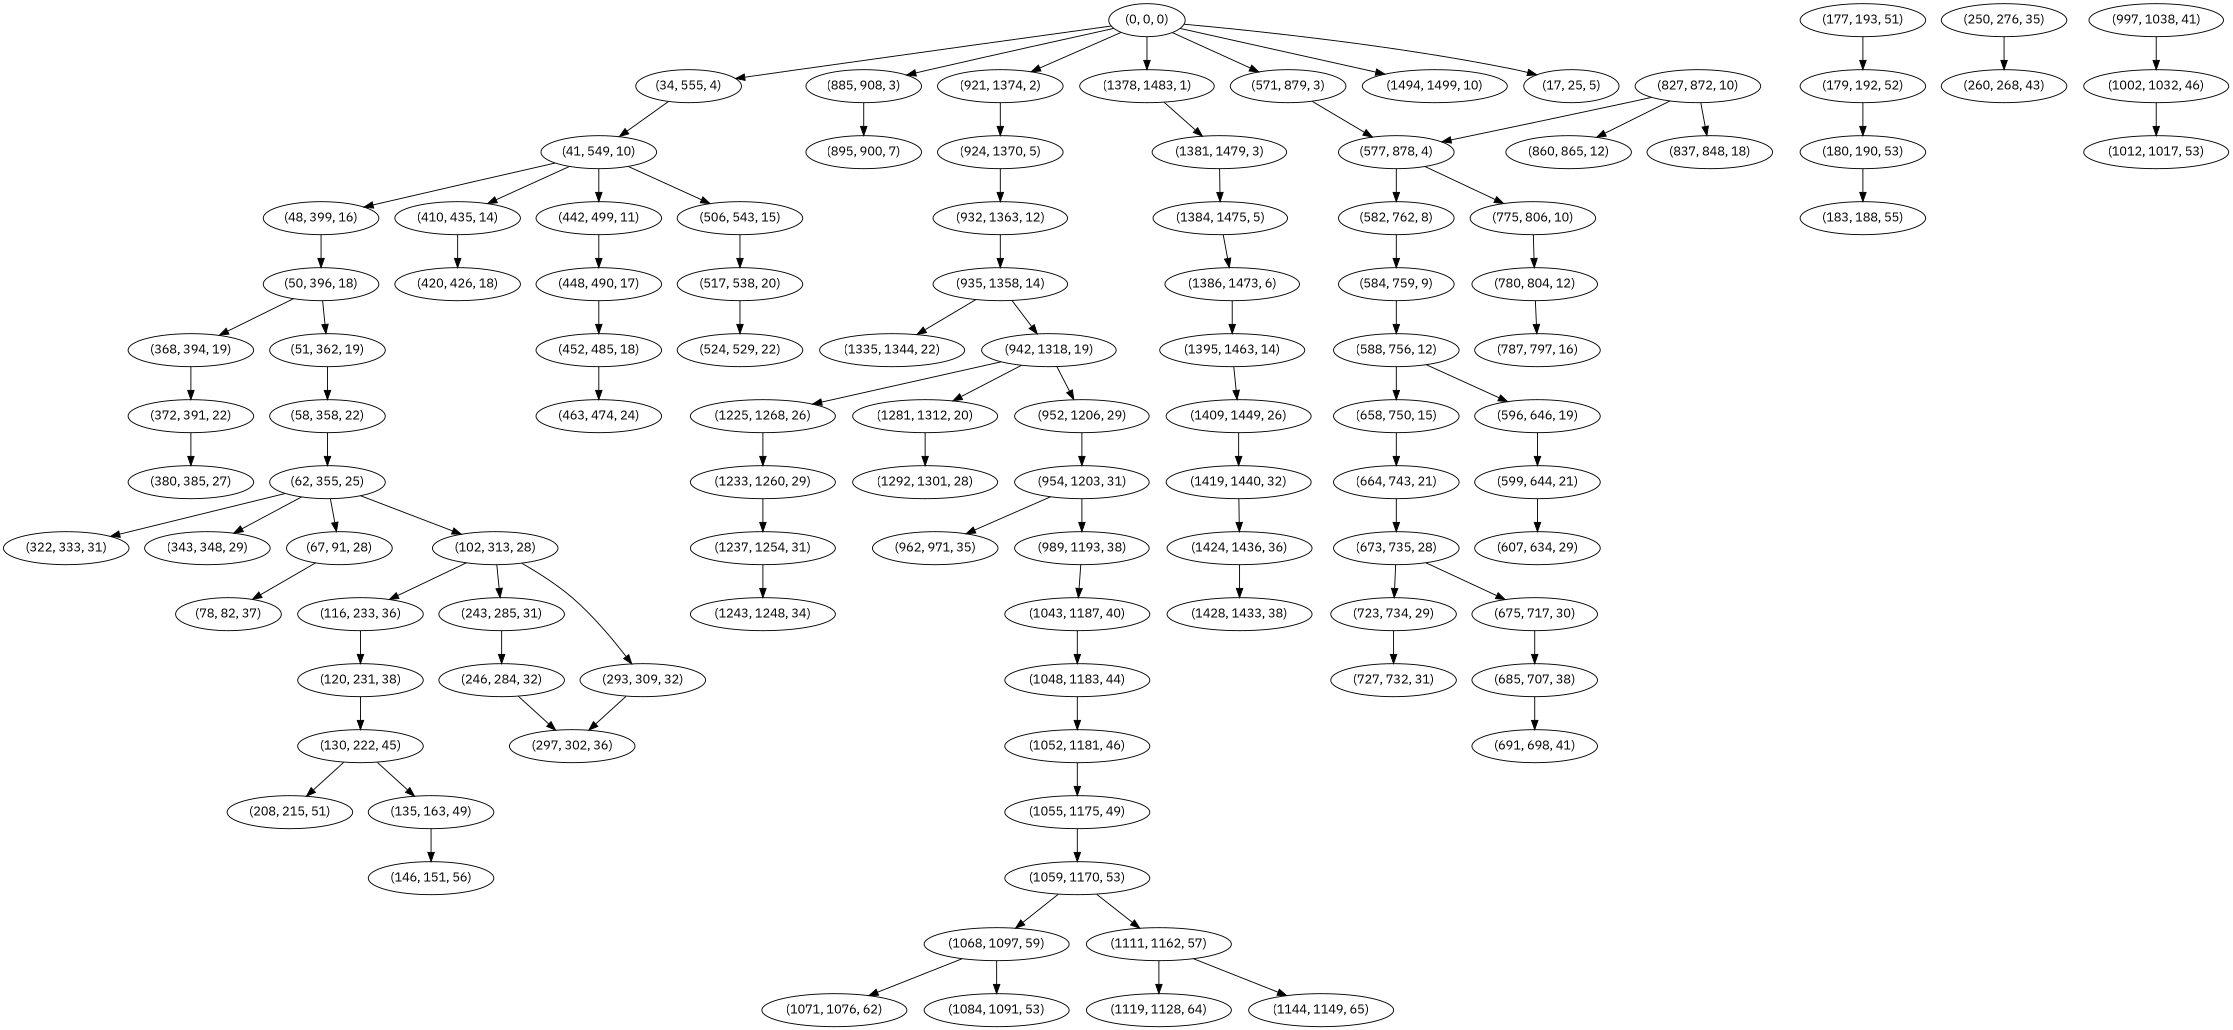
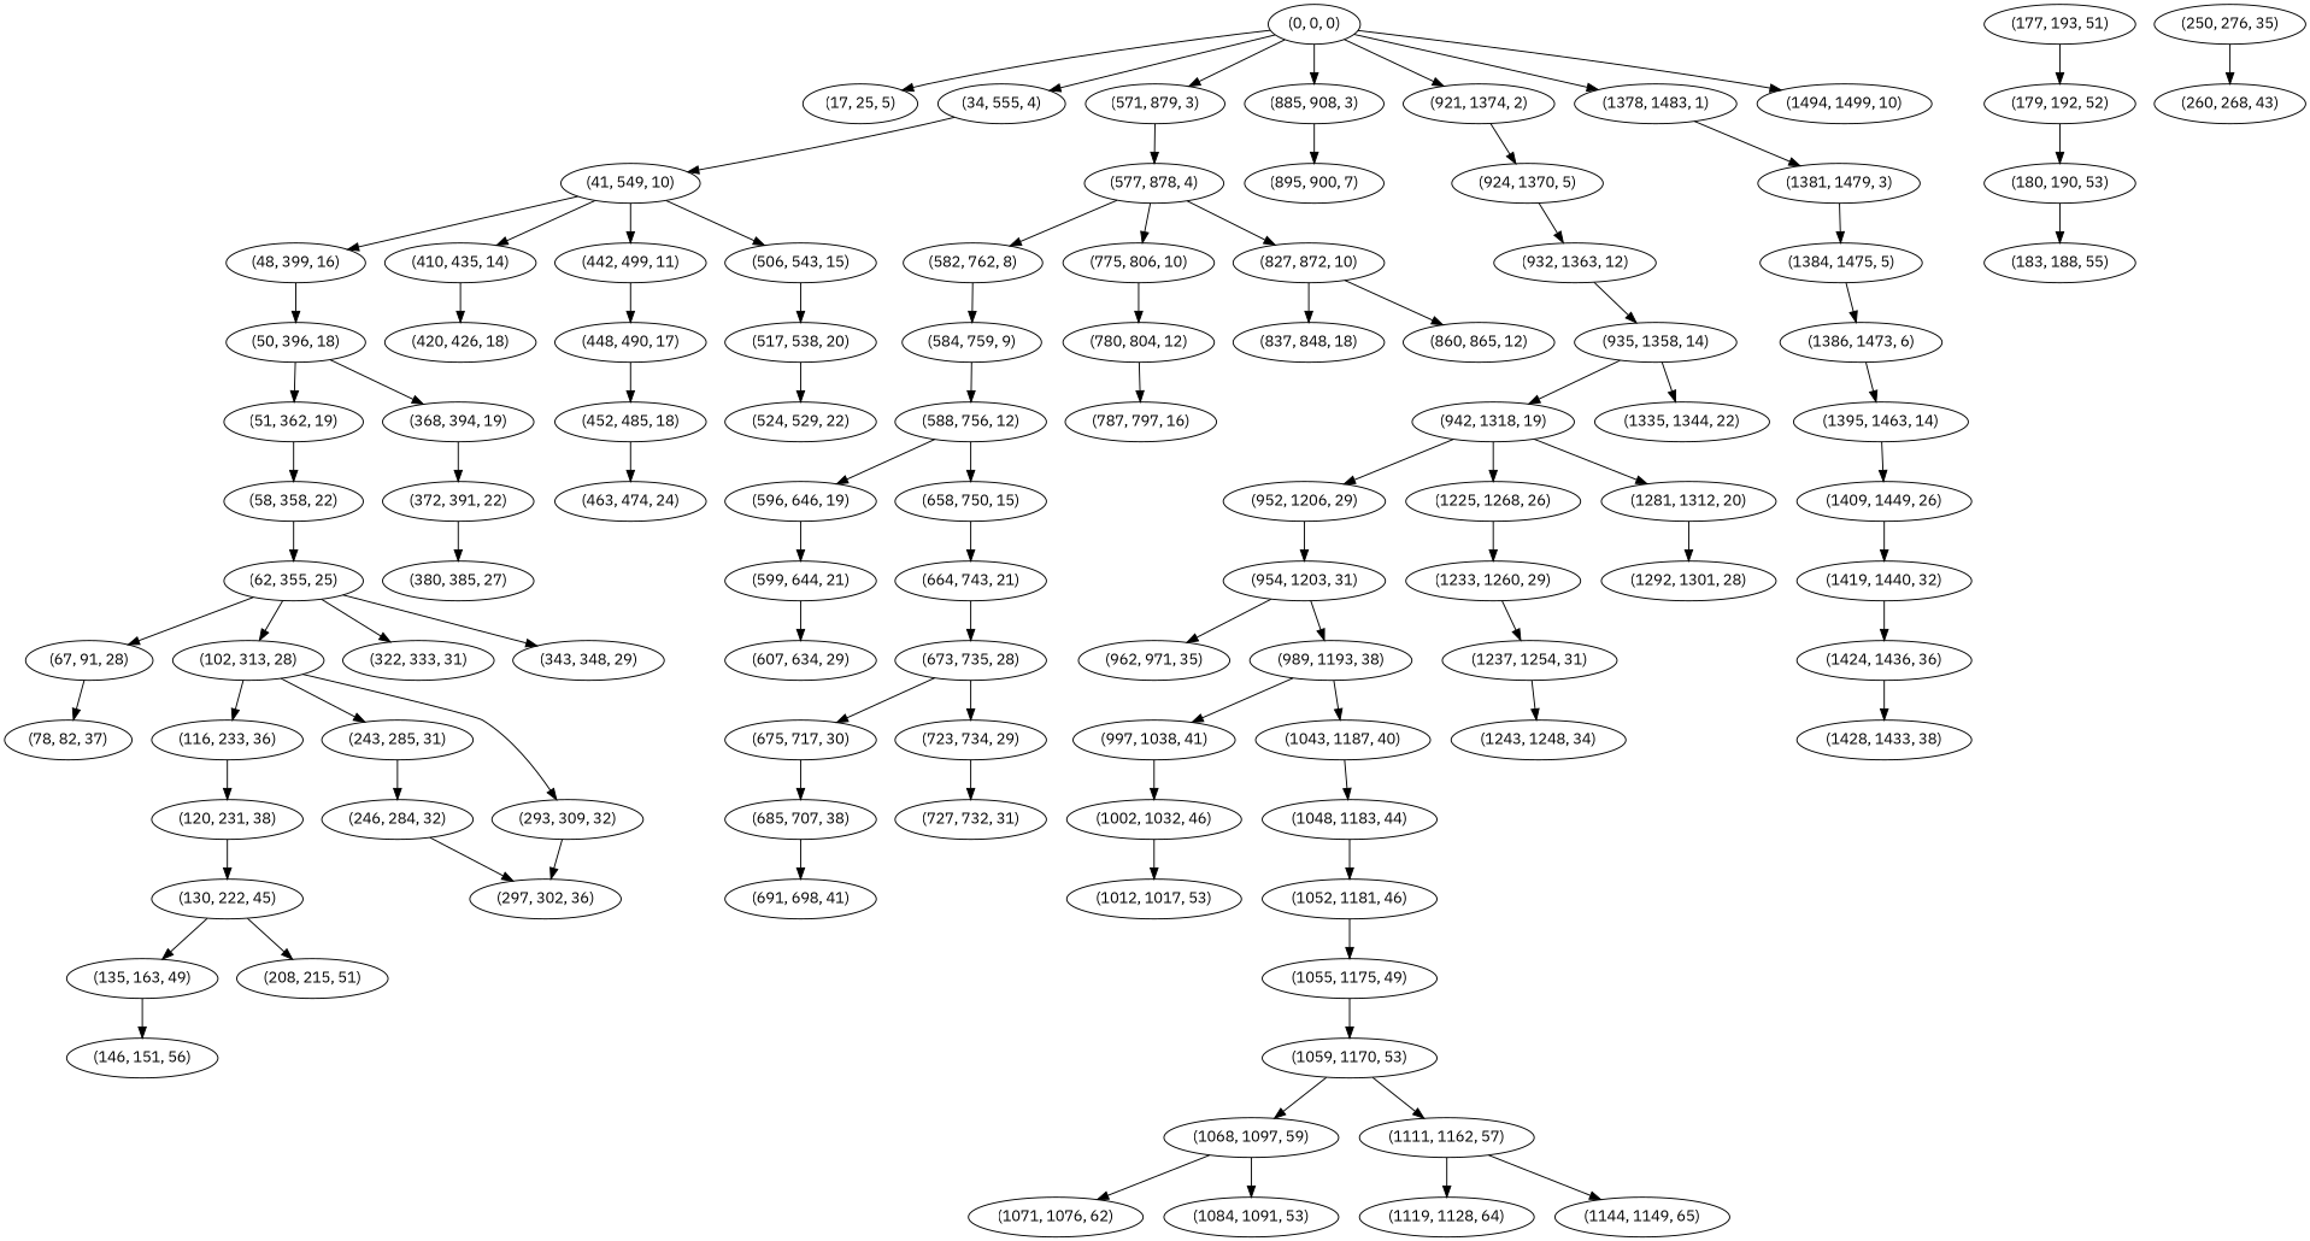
  digraph {
    fontname="IBM Plex Sans"
    node [fontname="IBM Plex Sans"]
    edge [fontname="IBM Plex Sans"]
    "(0, 0, 0)"
    "(17, 25, 5)"
    "(34, 555, 4)"
    "(571, 879, 3)"
    "(885, 908, 3)"
    "(921, 1374, 2)"
    "(1378, 1483, 1)"
    "(1494, 1499, 10)"
    "(41, 549, 10)"
    "(577, 878, 4)"
    "(895, 900, 7)"
    "(924, 1370, 5)"
    "(1381, 1479, 3)"
    "(48, 399, 16)"
    "(410, 435, 14)"
    "(442, 499, 11)"
    "(506, 543, 15)"
    "(50, 396, 18)"
    "(420, 426, 18)"
    "(448, 490, 17)"
    "(517, 538, 20)"
    "(51, 362, 19)"
    "(368, 394, 19)"
    "(58, 358, 22)"
    "(372, 391, 22)"
    "(62, 355, 25)"
    "(67, 91, 28)"
    "(102, 313, 28)"
    "(322, 333, 31)"
    "(343, 348, 29)"
    "(78, 82, 37)"
    "(116, 233, 36)"
    "(243, 285, 31)"
    "(293, 309, 32)"
    "(120, 231, 38)"
    "(246, 284, 32)"
    "(297, 302, 36)"
    "(130, 222, 45)"
    "(135, 163, 49)"
    "(208, 215, 51)"
    "(146, 151, 56)"
    "(177, 193, 51)"
    "(179, 192, 52)"
    "(180, 190, 53)"
    "(183, 188, 55)"
    "(250, 276, 35)"
    "(260, 268, 43)"
    "(380, 385, 27)"
    "(452, 485, 18)"
    "(463, 474, 24)"
    "(524, 529, 22)"
    "(582, 762, 8)"
    "(775, 806, 10)"
    "(827, 872, 10)"
    "(584, 759, 9)"
    "(780, 804, 12)"
    "(837, 848, 18)"
    "(860, 865, 12)"
    "(588, 756, 12)"
    "(596, 646, 19)"
    "(658, 750, 15)"
    "(599, 644, 21)"
    "(664, 743, 21)"
    "(607, 634, 29)"
    "(673, 735, 28)"
    "(675, 717, 30)"
    "(723, 734, 29)"
    "(685, 707, 38)"
    "(727, 732, 31)"
    "(691, 698, 41)"
    "(787, 797, 16)"
    "(932, 1363, 12)"
    "(935, 1358, 14)"
    "(942, 1318, 19)"
    "(1335, 1344, 22)"
    "(952, 1206, 29)"
    "(1225, 1268, 26)"
    "(1281, 1312, 20)"
    "(954, 1203, 31)"
    "(1233, 1260, 29)"
    "(1292, 1301, 28)"
    "(962, 971, 35)"
    "(989, 1193, 38)"
    "(997, 1038, 41)"
    "(1043, 1187, 40)"
    "(1002, 1032, 46)"
    "(1048, 1183, 44)"
    "(1012, 1017, 53)"
    "(1052, 1181, 46)"
    "(1055, 1175, 49)"
    "(1059, 1170, 53)"
    "(1068, 1097, 59)"
    "(1111, 1162, 57)"
    "(1071, 1076, 62)"
    n95 [label="(1084, 1091, 53)"]
    "(1119, 1128, 64)"
    "(1144, 1149, 65)"
    "(1237, 1254, 31)"
    "(1243, 1248, 34)"
    "(1384, 1475, 5)"
    "(1386, 1473, 6)"
    "(1395, 1463, 14)"
    "(1409, 1449, 26)"
    "(1419, 1440, 32)"
    "(1424, 1436, 36)"
    "(1428, 1433, 38)"
    "(0, 0, 0)" -> "(17, 25, 5)"
    "(0, 0, 0)" -> "(34, 555, 4)"
    "(0, 0, 0)" -> "(571, 879, 3)"
    "(0, 0, 0)" -> "(885, 908, 3)"
    "(0, 0, 0)" -> "(921, 1374, 2)"
    "(0, 0, 0)" -> "(1378, 1483, 1)"
    "(0, 0, 0)" -> "(1494, 1499, 10)"
    "(34, 555, 4)" -> "(41, 549, 10)"
    "(571, 879, 3)" -> "(577, 878, 4)"
    "(885, 908, 3)" -> "(895, 900, 7)"
    "(921, 1374, 2)" -> "(924, 1370, 5)"
    "(1378, 1483, 1)" -> "(1381, 1479, 3)"
    "(41, 549, 10)" -> "(48, 399, 16)"
    "(41, 549, 10)" -> "(410, 435, 14)"
    "(41, 549, 10)" -> "(442, 499, 11)"
    "(41, 549, 10)" -> "(506, 543, 15)"
    "(577, 878, 4)" -> "(582, 762, 8)"
    "(577, 878, 4)" -> "(775, 806, 10)"
-   "(827, 872, 10)" -> "(577, 878, 4)"
+   "(577, 878, 4)" -> "(827, 872, 10)"
    "(924, 1370, 5)" -> "(932, 1363, 12)"
    "(1381, 1479, 3)" -> "(1384, 1475, 5)"
    "(48, 399, 16)" -> "(50, 396, 18)"
    "(410, 435, 14)" -> "(420, 426, 18)"
    "(442, 499, 11)" -> "(448, 490, 17)"
    "(506, 543, 15)" -> "(517, 538, 20)"
    "(50, 396, 18)" -> "(51, 362, 19)"
    "(50, 396, 18)" -> "(368, 394, 19)"
    "(448, 490, 17)" -> "(452, 485, 18)"
    "(517, 538, 20)" -> "(524, 529, 22)"
    "(51, 362, 19)" -> "(58, 358, 22)"
    "(368, 394, 19)" -> "(372, 391, 22)"
    "(58, 358, 22)" -> "(62, 355, 25)"
    "(372, 391, 22)" -> "(380, 385, 27)"
    "(62, 355, 25)" -> "(67, 91, 28)"
    "(62, 355, 25)" -> "(102, 313, 28)"
    "(62, 355, 25)" -> "(322, 333, 31)"
    "(62, 355, 25)" -> "(343, 348, 29)"
    "(67, 91, 28)" -> "(78, 82, 37)"
    "(102, 313, 28)" -> "(116, 233, 36)"
    "(102, 313, 28)" -> "(243, 285, 31)"
    "(102, 313, 28)" -> "(293, 309, 32)"
    "(116, 233, 36)" -> "(120, 231, 38)"
    "(243, 285, 31)" -> "(246, 284, 32)"
    "(293, 309, 32)" -> "(297, 302, 36)"
    "(120, 231, 38)" -> "(130, 222, 45)"
    "(246, 284, 32)" -> "(297, 302, 36)"
    "(130, 222, 45)" -> "(135, 163, 49)"
    "(130, 222, 45)" -> "(208, 215, 51)"
    "(135, 163, 49)" -> "(146, 151, 56)"
    "(177, 193, 51)" -> "(179, 192, 52)"
    "(179, 192, 52)" -> "(180, 190, 53)"
    "(180, 190, 53)" -> "(183, 188, 55)"
    "(250, 276, 35)" -> "(260, 268, 43)"
    "(452, 485, 18)" -> "(463, 474, 24)"
    "(582, 762, 8)" -> "(584, 759, 9)"
    "(775, 806, 10)" -> "(780, 804, 12)"
    "(827, 872, 10)" -> "(837, 848, 18)"
    "(827, 872, 10)" -> "(860, 865, 12)"
    "(584, 759, 9)" -> "(588, 756, 12)"
    "(780, 804, 12)" -> "(787, 797, 16)"
    "(588, 756, 12)" -> "(596, 646, 19)"
    "(588, 756, 12)" -> "(658, 750, 15)"
    "(596, 646, 19)" -> "(599, 644, 21)"
    "(658, 750, 15)" -> "(664, 743, 21)"
    "(599, 644, 21)" -> "(607, 634, 29)"
    "(664, 743, 21)" -> "(673, 735, 28)"
    "(673, 735, 28)" -> "(675, 717, 30)"
    "(673, 735, 28)" -> "(723, 734, 29)"
    "(675, 717, 30)" -> "(685, 707, 38)"
    "(723, 734, 29)" -> "(727, 732, 31)"
    "(685, 707, 38)" -> "(691, 698, 41)"
    "(932, 1363, 12)" -> "(935, 1358, 14)"
    "(935, 1358, 14)" -> "(942, 1318, 19)"
    "(935, 1358, 14)" -> "(1335, 1344, 22)"
    "(942, 1318, 19)" -> "(952, 1206, 29)"
    "(942, 1318, 19)" -> "(1225, 1268, 26)"
    "(942, 1318, 19)" -> "(1281, 1312, 20)"
    "(952, 1206, 29)" -> "(954, 1203, 31)"
    "(1225, 1268, 26)" -> "(1233, 1260, 29)"
    "(1281, 1312, 20)" -> "(1292, 1301, 28)"
    "(954, 1203, 31)" -> "(962, 971, 35)"
    "(954, 1203, 31)" -> "(989, 1193, 38)"
    "(1233, 1260, 29)" -> "(1237, 1254, 31)"
+   "(989, 1193, 38)" -> "(997, 1038, 41)"
    "(989, 1193, 38)" -> "(1043, 1187, 40)"
    "(997, 1038, 41)" -> "(1002, 1032, 46)"
    "(1043, 1187, 40)" -> "(1048, 1183, 44)"
    "(1002, 1032, 46)" -> "(1012, 1017, 53)"
    "(1048, 1183, 44)" -> "(1052, 1181, 46)"
    "(1052, 1181, 46)" -> "(1055, 1175, 49)"
    "(1055, 1175, 49)" -> "(1059, 1170, 53)"
    "(1059, 1170, 53)" -> "(1068, 1097, 59)"
    "(1059, 1170, 53)" -> "(1111, 1162, 57)"
    "(1068, 1097, 59)" -> "(1071, 1076, 62)"
    "(1068, 1097, 59)" -> n95
    "(1111, 1162, 57)" -> "(1119, 1128, 64)"
    "(1111, 1162, 57)" -> "(1144, 1149, 65)"
    "(1237, 1254, 31)" -> "(1243, 1248, 34)"
    "(1384, 1475, 5)" -> "(1386, 1473, 6)"
    "(1386, 1473, 6)" -> "(1395, 1463, 14)"
    "(1395, 1463, 14)" -> "(1409, 1449, 26)"
    "(1409, 1449, 26)" -> "(1419, 1440, 32)"
    "(1419, 1440, 32)" -> "(1424, 1436, 36)"
    "(1424, 1436, 36)" -> "(1428, 1433, 38)"
  }
